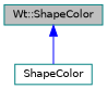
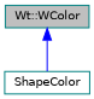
  digraph {
    node [color=teal fontname=Helvetica fontsize=10 shape=record style=filled]
-   n1 [fillcolor=grey75 fontcolor=black height=0.2 label="Wt::ShapeColor" width=0.4]
+   n1 [fillcolor=grey75 fontcolor=black height=0.2 label="Wt::WColor" width=0.4]
    n2 [fillcolor=white height=0.2 label=ShapeColor width=0.4]
    n1 -> n2 [color=blue dir=back fontname=Helvetica fontsize=10 labelfontname=Helvetica labelfontsize=10 style=solid]
  }
